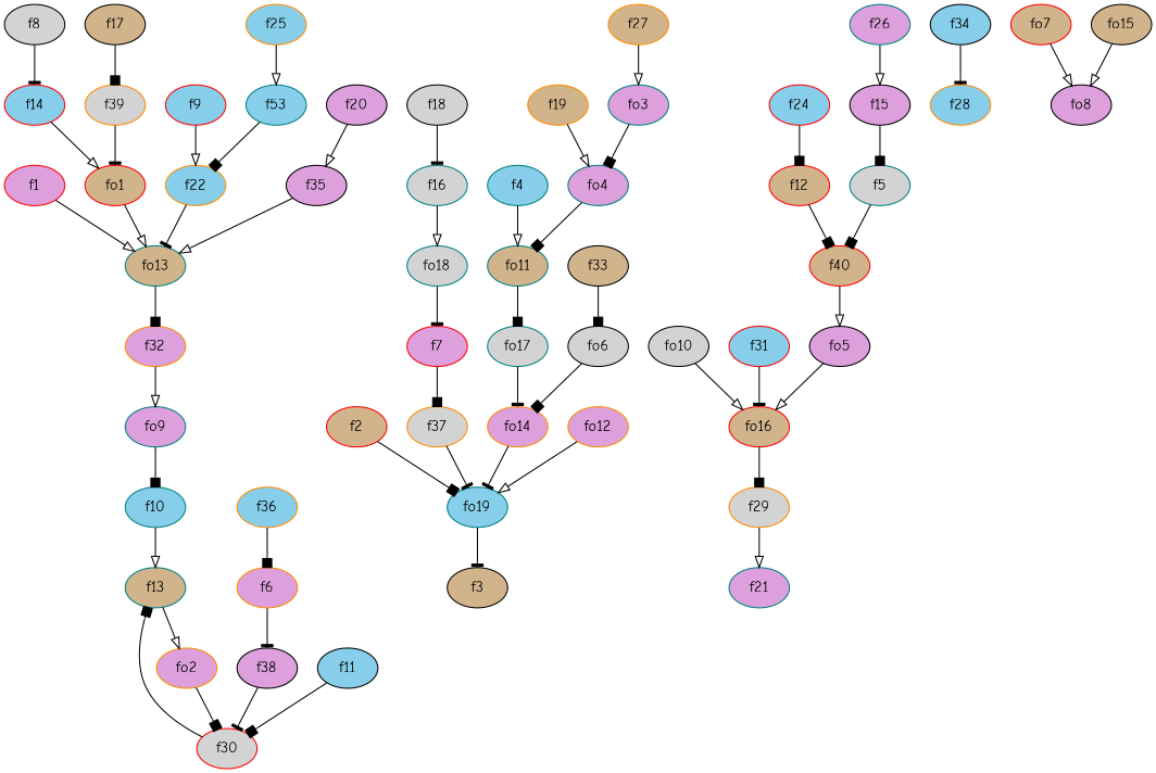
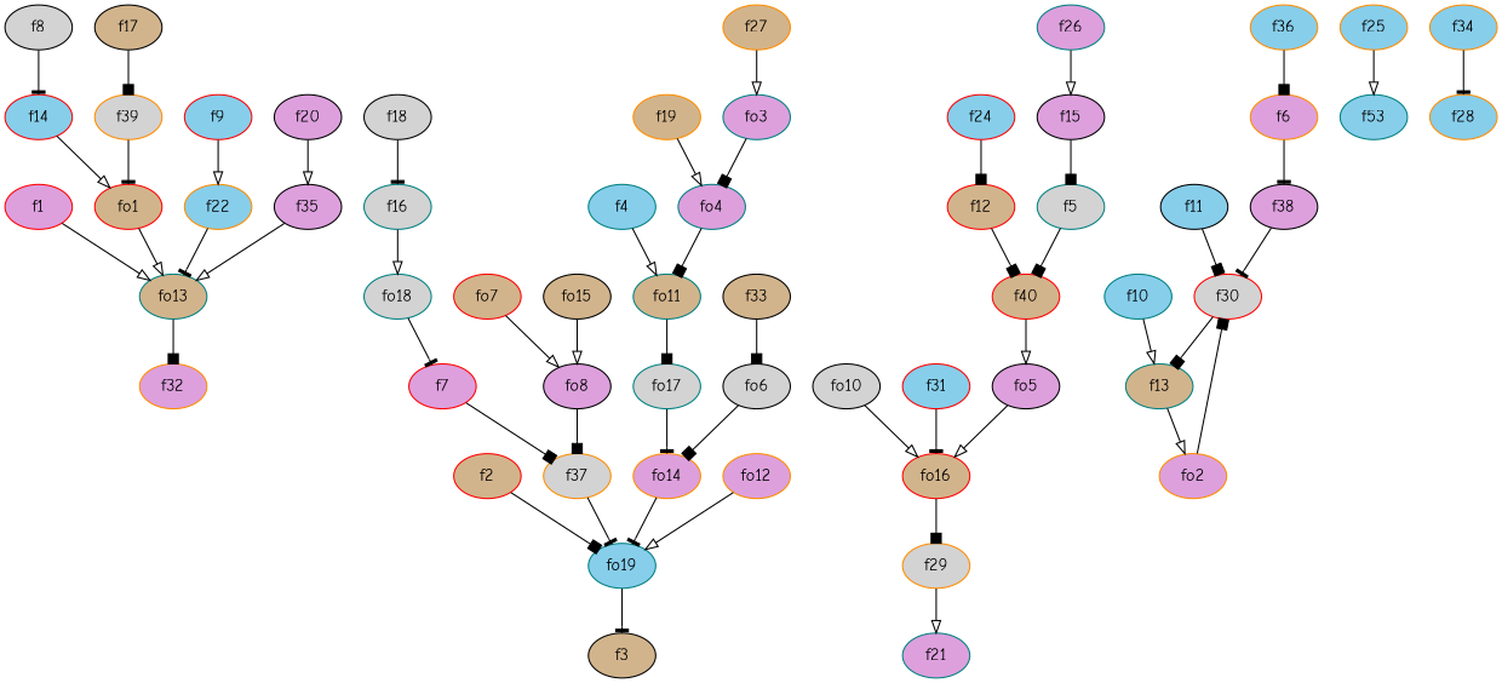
  strict digraph {
    fontname="Comic Neue"
    node [color=teal fillcolor=plum fontname="Comic Neue" style=filled]
    edge [arrowhead=onormal fontname="Comic Neue" weight=2]
    f1 [color=red]
    fo13 [fillcolor=tan]
    f32 [color=darkorange]
    f2 [color=red fillcolor=tan]
    fo19 [fillcolor=skyblue]
    f3 [color=black fillcolor=tan]
    f4 [fillcolor=skyblue]
    fo11 [fillcolor=tan]
    fo17 [fillcolor=lightgrey]
    f5 [fillcolor=lightgrey]
    f40 [color=red fillcolor=tan]
    fo5 [color=black]
    f6 [color=darkorange]
    f38 [color=black]
    f30 [color=red fillcolor=lightgrey]
    f7 [color=red]
    f37 [color=darkorange fillcolor=lightgrey]
    f8 [color=black fillcolor=lightgrey]
    f14 [color=red fillcolor=skyblue]
    fo1 [color=red fillcolor=tan]
    f9 [color=red fillcolor=skyblue]
    f22 [color=darkorange fillcolor=skyblue]
    f10 [fillcolor=skyblue]
    f13 [fillcolor=tan]
    fo2 [color=darkorange]
    f11 [color=black fillcolor=skyblue]
    f12 [color=red fillcolor=tan]
    f15 [color=black]
    f16 [fillcolor=lightgrey]
    fo18 [fillcolor=lightgrey]
    f17 [color=black fillcolor=tan]
    f39 [color=darkorange fillcolor=lightgrey]
    f18 [color=black fillcolor=lightgrey]
    f19 [color=darkorange fillcolor=tan]
    fo4
    f20 [color=black]
    f35 [color=black]
    f21
    n39 [fillcolor=skyblue label=f53]
    f24 [color=red fillcolor=skyblue]
    f25 [color=darkorange fillcolor=skyblue]
    f26
    f27 [color=darkorange fillcolor=tan]
    fo3
    f28 [color=darkorange fillcolor=skyblue]
    fo10 [color=black fillcolor=lightgrey]
    fo16 [color=red fillcolor=tan]
    f29 [color=darkorange fillcolor=lightgrey]
    f31 [color=red fillcolor=skyblue]
-   fo9
    f33 [color=black fillcolor=tan]
    fo6 [color=black fillcolor=lightgrey]
    fo14 [color=darkorange]
-   f34 [color=black fillcolor=skyblue]
+   f34 [color=darkorange fillcolor=skyblue]
    f36 [color=darkorange fillcolor=skyblue]
    fo7 [color=red fillcolor=tan]
    fo8 [color=black]
    fo12 [color=darkorange]
    fo15 [color=black fillcolor=tan]
    f1 -> fo13
    fo13 -> f32 [arrowhead=box]
-   f32 -> fo9
    f2 -> fo19 [arrowhead=box]
    fo19 -> f3 [arrowhead=tee]
    f4 -> fo11
    fo11 -> fo17 [arrowhead=box]
    fo17 -> fo14 [arrowhead=tee]
    f5 -> f40 [arrowhead=box]
    f40 -> fo5
    fo5 -> fo16
    f6 -> f38 [arrowhead=tee]
    f38 -> f30 [arrowhead=tee]
    f30 -> f13 [arrowhead=box]
    f7 -> f37 [arrowhead=box]
    f37 -> fo19 [arrowhead=tee]
    f8 -> f14 [arrowhead=tee]
    f14 -> fo1
    fo1 -> fo13
    f9 -> f22
    f22 -> fo13 [arrowhead=tee]
    f10 -> f13
    f13 -> fo2
    fo2 -> f30 [arrowhead=box]
    f11 -> f30 [arrowhead=box]
    f12 -> f40 [arrowhead=box]
    f15 -> f5 [arrowhead=box]
    f16 -> fo18
    fo18 -> f7 [arrowhead=tee]
    f17 -> f39 [arrowhead=box]
    f39 -> fo1 [arrowhead=tee]
    f18 -> f16 [arrowhead=tee]
    f19 -> fo4
    fo4 -> fo11 [arrowhead=box]
    f20 -> f35
    f35 -> fo13
-   n39 -> f22 [arrowhead=box]
    f24 -> f12 [arrowhead=box]
    f25 -> n39
    f26 -> f15
    f27 -> fo3
    fo3 -> fo4 [arrowhead=box]
    fo10 -> fo16
    fo16 -> f29 [arrowhead=box]
    f29 -> f21
    f31 -> fo16 [arrowhead=tee]
-   fo9 -> f10 [arrowhead=box]
    f33 -> fo6 [arrowhead=box]
    fo6 -> fo14 [arrowhead=box]
    fo14 -> fo19 [arrowhead=tee]
    f34 -> f28 [arrowhead=tee]
    f36 -> f6 [arrowhead=box]
    fo7 -> fo8
+   fo8 -> f37 [arrowhead=box]
    fo12 -> fo19
    fo15 -> fo8
  }
